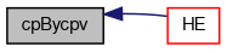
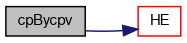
  digraph {
    rankdir=LR
    node [fontname=FreeSans fontsize=10 shape=record]
    n1 [color=black fillcolor=grey75 fontcolor=black height=0.2 label=cpBycpv style=filled width=0.4]
    n2 [color=red height=0.2 label=HE width=0.4]
-   n2 -> n1 [color=midnightblue fontname=FreeSans fontsize=10 labelfontname=FreeSans labelfontsize=10 style=solid]
+   n1 -> n2 [color=midnightblue fontname=FreeSans fontsize=10 labelfontname=FreeSans labelfontsize=10 style=solid]
  }
